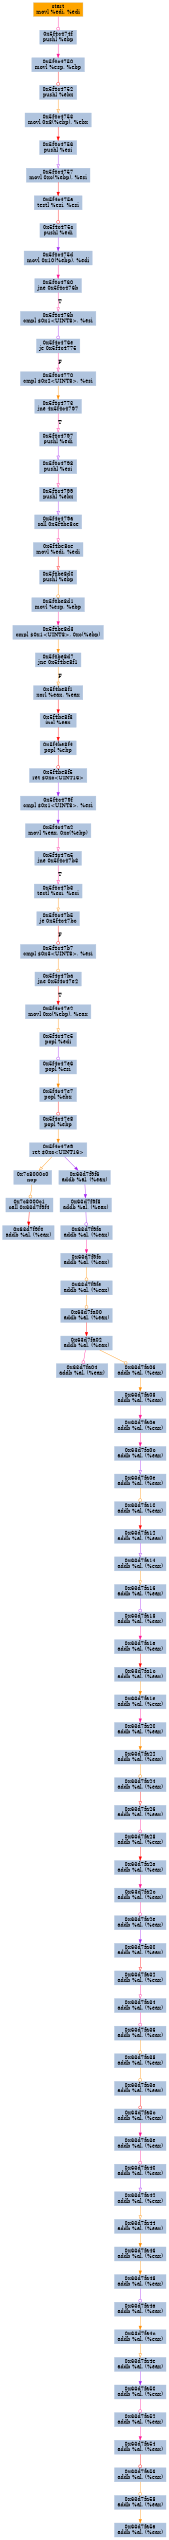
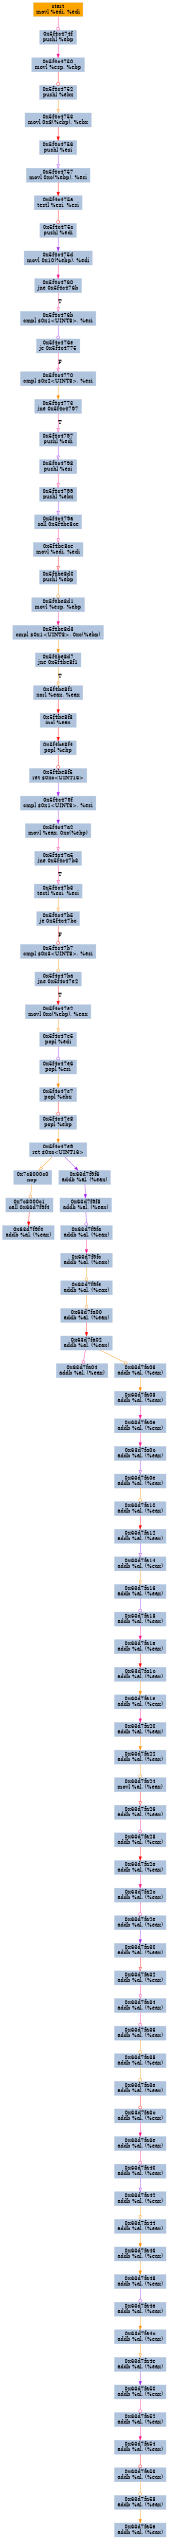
  digraph {
    node [color=lightsteelblue fillcolor=lightsteelblue shape=rectangle style=filled]
    edge [arrowhead=normal color=darkorange]
    n1 [color=lightgrey fillcolor=orange label="start\nmovl %edi, %edi"]
    n2 [label="0x5f4c474f\npushl %ebp"]
    n3 [label="0x5f4c4750\nmovl %esp, %ebp"]
    n4 [label="0x5f4c4752\npushl %ebx"]
    n5 [label="0x5f4c4753\nmovl 0x8(%ebp), %ebx"]
    n6 [label="0x5f4c4756\npushl %esi"]
    n7 [label="0x5f4c4757\nmovl 0xc(%ebp), %esi"]
    n8 [label="0x5f4c475a\ntestl %esi, %esi"]
    n9 [label="0x5f4c475c\npushl %edi"]
    n10 [label="0x5f4c475d\nmovl 0x10(%ebp), %edi"]
    n11 [label="0x5f4c4760\njne 0x5f4c476b"]
    n12 [label="0x5f4c476b\ncmpl $0x1<UINT8>, %esi"]
    n13 [label="0x5f4c476e\nje 0x5f4c4775"]
    n14 [label="0x5f4c4770\ncmpl $0x2<UINT8>, %esi"]
-   n15 [label="0x5f4c4773\njne 4x5f4c4797"]
+   n15 [label="0x5f4c4773\njne 0x5f4c4797"]
    n16 [label="0x5f4c4797\npushl %edi"]
    n17 [label="0x5f4c4798\npushl %esi"]
    n18 [label="0x5f4c4799\npushl %ebx"]
    n19 [label="0x5f4c479a\ncall 0x5f4be8ce"]
    n20 [label="0x5f4be8ce\nmovl %edi, %edi"]
    n21 [label="0x5f4be8d0\npushl %ebp"]
    n22 [label="0x5f4be8d1\nmovl %esp, %ebp"]
    n23 [label="0x5f4be8d3\ncmpl $0x1<UINT8>, 0xc(%ebp)"]
    n24 [label="0x5f4be8d7\njne 0x5f4be8f1"]
    n25 [label="0x5f4be8f1\nxorl %eax, %eax"]
    n26 [label="0x5f4be8f3\nincl %eax"]
    n27 [label="0x5f4be8f4\npopl %ebp"]
    n28 [label="0x5f4be8f5\nret $0xc<UINT16>"]
    n29 [label="0x5f4c479f\ncmpl $0x1<UINT8>, %esi"]
    n30 [label="0x5f4c47a2\nmovl %eax, 0xc(%ebp)"]
    n31 [label="0x5f4c47a5\njne 0x5f4c47b3"]
    n32 [label="0x5f4c47b3\ntestl %esi, %esi"]
    n33 [label="0x5f4c47b5\nje 0x5f4c47bc"]
    n34 [label="0x5f4c47b7\ncmpl $0x3<UINT8>, %esi"]
    n35 [label="0x5f4c47ba\njne 0x5f4c47e2"]
    n36 [label="0x5f4c47e2\nmovl 0xc(%ebp), %eax"]
    n37 [label="0x5f4c47e5\npopl %edi"]
    n38 [label="0x5f4c47e6\npopl %esi"]
    n39 [label="0x5f4c47e7\npopl %ebx"]
    n40 [label="0x5f4c47e8\npopl %ebp"]
    n41 [label="0x5f4c47e9\nret $0xc<UINT16>"]
    n42 [label="0x7c8000c0\nnop "]
    n43 [label="0x63d7f9f6\naddb %al, (%eax)"]
    n44 [label="0x7c8000c1\ncall 0x63d7f9f4"]
    n45 [label="0x63d7f9f4\naddb %al, (%eax)"]
    n46 [label="0x63d7f9f8\naddb %al, (%eax)"]
    n47 [label="0x63d7f9fa\naddb %al, (%eax)"]
    n48 [label="0x63d7f9fc\naddb %al, (%eax)"]
    n49 [label="0x63d7f9fe\naddb %al, (%eax)"]
    n50 [label="0x63d7fa00\naddb %al, (%eax)"]
    n51 [label="0x63d7fa02\naddb %al, (%eax)"]
    n52 [label="0x63d7fa04\naddb %al, (%eax)"]
    n53 [label="0x63d7fa06\naddb %al, (%eax)"]
    n54 [label="0x63d7fa08\naddb %al, (%eax)"]
    n55 [label="0x63d7fa0a\naddb %al, (%eax)"]
    n56 [label="0x63d7fa0c\naddb %al, (%eax)"]
    n57 [label="0x63d7fa0e\naddb %al, (%eax)"]
    n58 [label="0x63d7fa10\naddb %al, (%eax)"]
    n59 [label="0x63d7fa12\naddb %al, (%eax)"]
    n60 [label="0x63d7fa14\naddb %al, (%eax)"]
    n61 [label="0x63d7fa16\naddb %al, (%eax)"]
    n62 [label="0x63d7fa18\naddb %al, (%eax)"]
    n63 [label="0x63d7fa1a\naddb %al, (%eax)"]
    n64 [label="0x63d7fa1c\naddb %al, (%eax)"]
    n65 [label="0x63d7fa1e\naddb %al, (%eax)"]
    n66 [label="0x63d7fa20\naddb %al, (%eax)"]
    n67 [label="0x63d7fa22\naddb %al, (%eax)"]
-   n68 [label="0x63d7fa24\naddb %al, (%eax)"]
+   n68 [label="0x63d7fa24\nmovl %al, (%eax)"]
    n69 [label="0x63d7fa26\naddb %al, (%eax)"]
    n70 [label="0x63d7fa28\naddb %al, (%eax)"]
    n71 [label="0x63d7fa2a\naddb %al, (%eax)"]
    n72 [label="0x63d7fa2c\naddb %al, (%eax)"]
    n73 [label="0x63d7fa2e\naddb %al, (%eax)"]
    n74 [label="0x63d7fa30\naddb %al, (%eax)"]
    n75 [label="0x63d7fa32\naddb %al, (%eax)"]
    n76 [label="0x63d7fa34\naddb %al, (%eax)"]
    n77 [label="0x63d7fa36\naddb %al, (%eax)"]
    n78 [label="0x63d7fa38\naddb %al, (%eax)"]
    n79 [label="0x63d7fa3a\naddb %al, (%eax)"]
    n80 [label="0x63d7fa3c\naddb %al, (%eax)"]
    n81 [label="0x63d7fa3e\naddb %al, (%eax)"]
    n82 [label="0x63d7fa40\naddb %al, (%eax)"]
    n83 [label="0x63d7fa42\naddb %al, (%eax)"]
    n84 [label="0x63d7fa44\naddb %al, (%eax)"]
    n85 [label="0x63d7fa46\naddb %al, (%eax)"]
    n86 [label="0x63d7fa48\naddb %al, (%eax)"]
    n87 [label="0x63d7fa4a\naddb %al, (%eax)"]
    n88 [label="0x63d7fa4c\naddb %al, (%eax)"]
    n89 [label="0x63d7fa4e\naddb %al, (%eax)"]
    n90 [label="0x63d7fa50\naddb %al, (%eax)"]
    n91 [label="0x63d7fa52\naddb %al, (%eax)"]
    n92 [label="0x63d7fa54\naddb %al, (%eax)"]
    n93 [label="0x63d7fa56\naddb %al, (%eax)"]
    n94 [label="0x63d7fa58\naddb %al, (%eax)"]
    n95 [label="0x63d7fa5a\naddb %al, (%eax)"]
    n1 -> n2 [arrowhead=odot color=deeppink]
    n2 -> n3 [color=deeppink]
    n3 -> n4 [arrowhead=odot color=red]
    n4 -> n5 [arrowhead=onormal]
    n5 -> n6 [color=red]
    n6 -> n7 [arrowhead=onormal color=purple]
    n7 -> n8 [color=red]
    n8 -> n9 [arrowhead=odot color=red]
    n9 -> n10 [color=purple]
    n10 -> n11 [color=deeppink]
    n11 -> n12 [arrowhead=onormal color=deeppink label=T]
    n12 -> n13 [arrowhead=odot color=purple]
    n13 -> n14 [arrowhead=onormal color=deeppink label=F]
    n14 -> n15
    n15 -> n16 [arrowhead=onormal color=deeppink label=T]
    n16 -> n17 [arrowhead=onormal color=purple]
    n17 -> n18 [arrowhead=onormal color=deeppink]
    n18 -> n19 [arrowhead=onormal color=purple]
    n19 -> n20 [arrowhead=onormal color=deeppink]
    n20 -> n21 [arrowhead=onormal color=red]
    n21 -> n22 [arrowhead=odot]
    n22 -> n23 [color=deeppink]
    n23 -> n24
-   n24 -> n25 [arrowhead=onormal label=F]
+   n24 -> n25 [arrowhead=onormal label=T]
    n25 -> n26 [color=red]
    n26 -> n27 [color=red]
    n27 -> n28 [arrowhead=odot color=red]
    n28 -> n29 [color=purple]
    n29 -> n30 [color=purple]
    n30 -> n31 [arrowhead=onormal color=deeppink]
    n31 -> n32 [arrowhead=onormal color=deeppink label=T]
    n32 -> n33 [arrowhead=onormal]
    n33 -> n34 [arrowhead=odot color=red label=F]
    n34 -> n35 [arrowhead=odot]
    n35 -> n36 [color=red label=T]
    n36 -> n37 [arrowhead=onormal]
    n37 -> n38 [arrowhead=odot color=purple]
    n38 -> n39
    n39 -> n40 [arrowhead=odot color=red]
    n40 -> n41
    n41 -> n42 [arrowhead=onormal]
    n41 -> n43 [color=purple]
    n42 -> n44 [arrowhead=odot]
    n43 -> n46 [color=purple]
    n44 -> n45 [color=red]
    n46 -> n47 [arrowhead=odot color=purple]
    n47 -> n48 [color=deeppink]
    n48 -> n49 [arrowhead=odot]
    n49 -> n50 [arrowhead=odot]
    n50 -> n51 [color=red]
    n51 -> n52 [arrowhead=odot color=deeppink]
    n51 -> n53 [arrowhead=odot]
    n53 -> n54
    n54 -> n55 [color=deeppink]
    n55 -> n56 [color=deeppink]
    n56 -> n57 [arrowhead=onormal color=purple]
    n57 -> n58 [arrowhead=odot]
    n58 -> n59 [color=red]
    n59 -> n60 [arrowhead=onormal color=purple]
    n60 -> n61 [arrowhead=onormal]
    n61 -> n62 [arrowhead=odot color=purple]
    n62 -> n63 [color=deeppink]
    n63 -> n64 [color=red]
    n64 -> n65
    n65 -> n66 [color=deeppink]
    n66 -> n67
    n67 -> n68 [arrowhead=odot]
    n68 -> n69 [arrowhead=onormal color=red]
    n69 -> n70 [arrowhead=odot color=deeppink]
    n70 -> n71 [color=red]
    n71 -> n72 [color=deeppink]
    n72 -> n73 [arrowhead=odot color=deeppink]
    n73 -> n74 [color=purple]
    n74 -> n75 [arrowhead=onormal color=red]
    n75 -> n76 [arrowhead=onormal color=deeppink]
    n76 -> n77 [arrowhead=odot color=deeppink]
    n77 -> n78 [arrowhead=odot]
    n78 -> n79 [arrowhead=odot]
    n79 -> n80 [arrowhead=odot color=red]
    n80 -> n81 [color=deeppink]
    n81 -> n82 [arrowhead=odot color=deeppink]
    n82 -> n83 [arrowhead=onormal color=purple]
    n83 -> n84 [arrowhead=onormal]
    n84 -> n85
    n85 -> n86
    n86 -> n87 [arrowhead=odot color=purple]
    n87 -> n88
    n88 -> n89 [arrowhead=onormal]
    n89 -> n90 [color=purple]
    n90 -> n91 [arrowhead=odot color=deeppink]
    n91 -> n92 [color=deeppink]
    n92 -> n93 [arrowhead=odot color=red]
    n93 -> n94 [arrowhead=odot]
    n94 -> n95
  }
